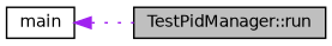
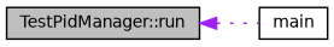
  digraph {
    rankdir=LR
    node [color=black fontname=Helvetica fontsize=10 shape=record style=filled]
    n1 [fillcolor=grey75 fontcolor=black height=0.2 label="TestPidManager::run" width=0.4]
    n2 [fillcolor=white height=0.2 label=main width=0.4]
-   n2 -> n1 [color=purple dir=back fontname=Helvetica fontsize=10 labelfontname=Helvetica labelfontsize=10 style=dotted]
+   n1 -> n2 [color=purple dir=back fontname=Helvetica fontsize=10 labelfontname=Helvetica labelfontsize=10 style=dotted]
  }
